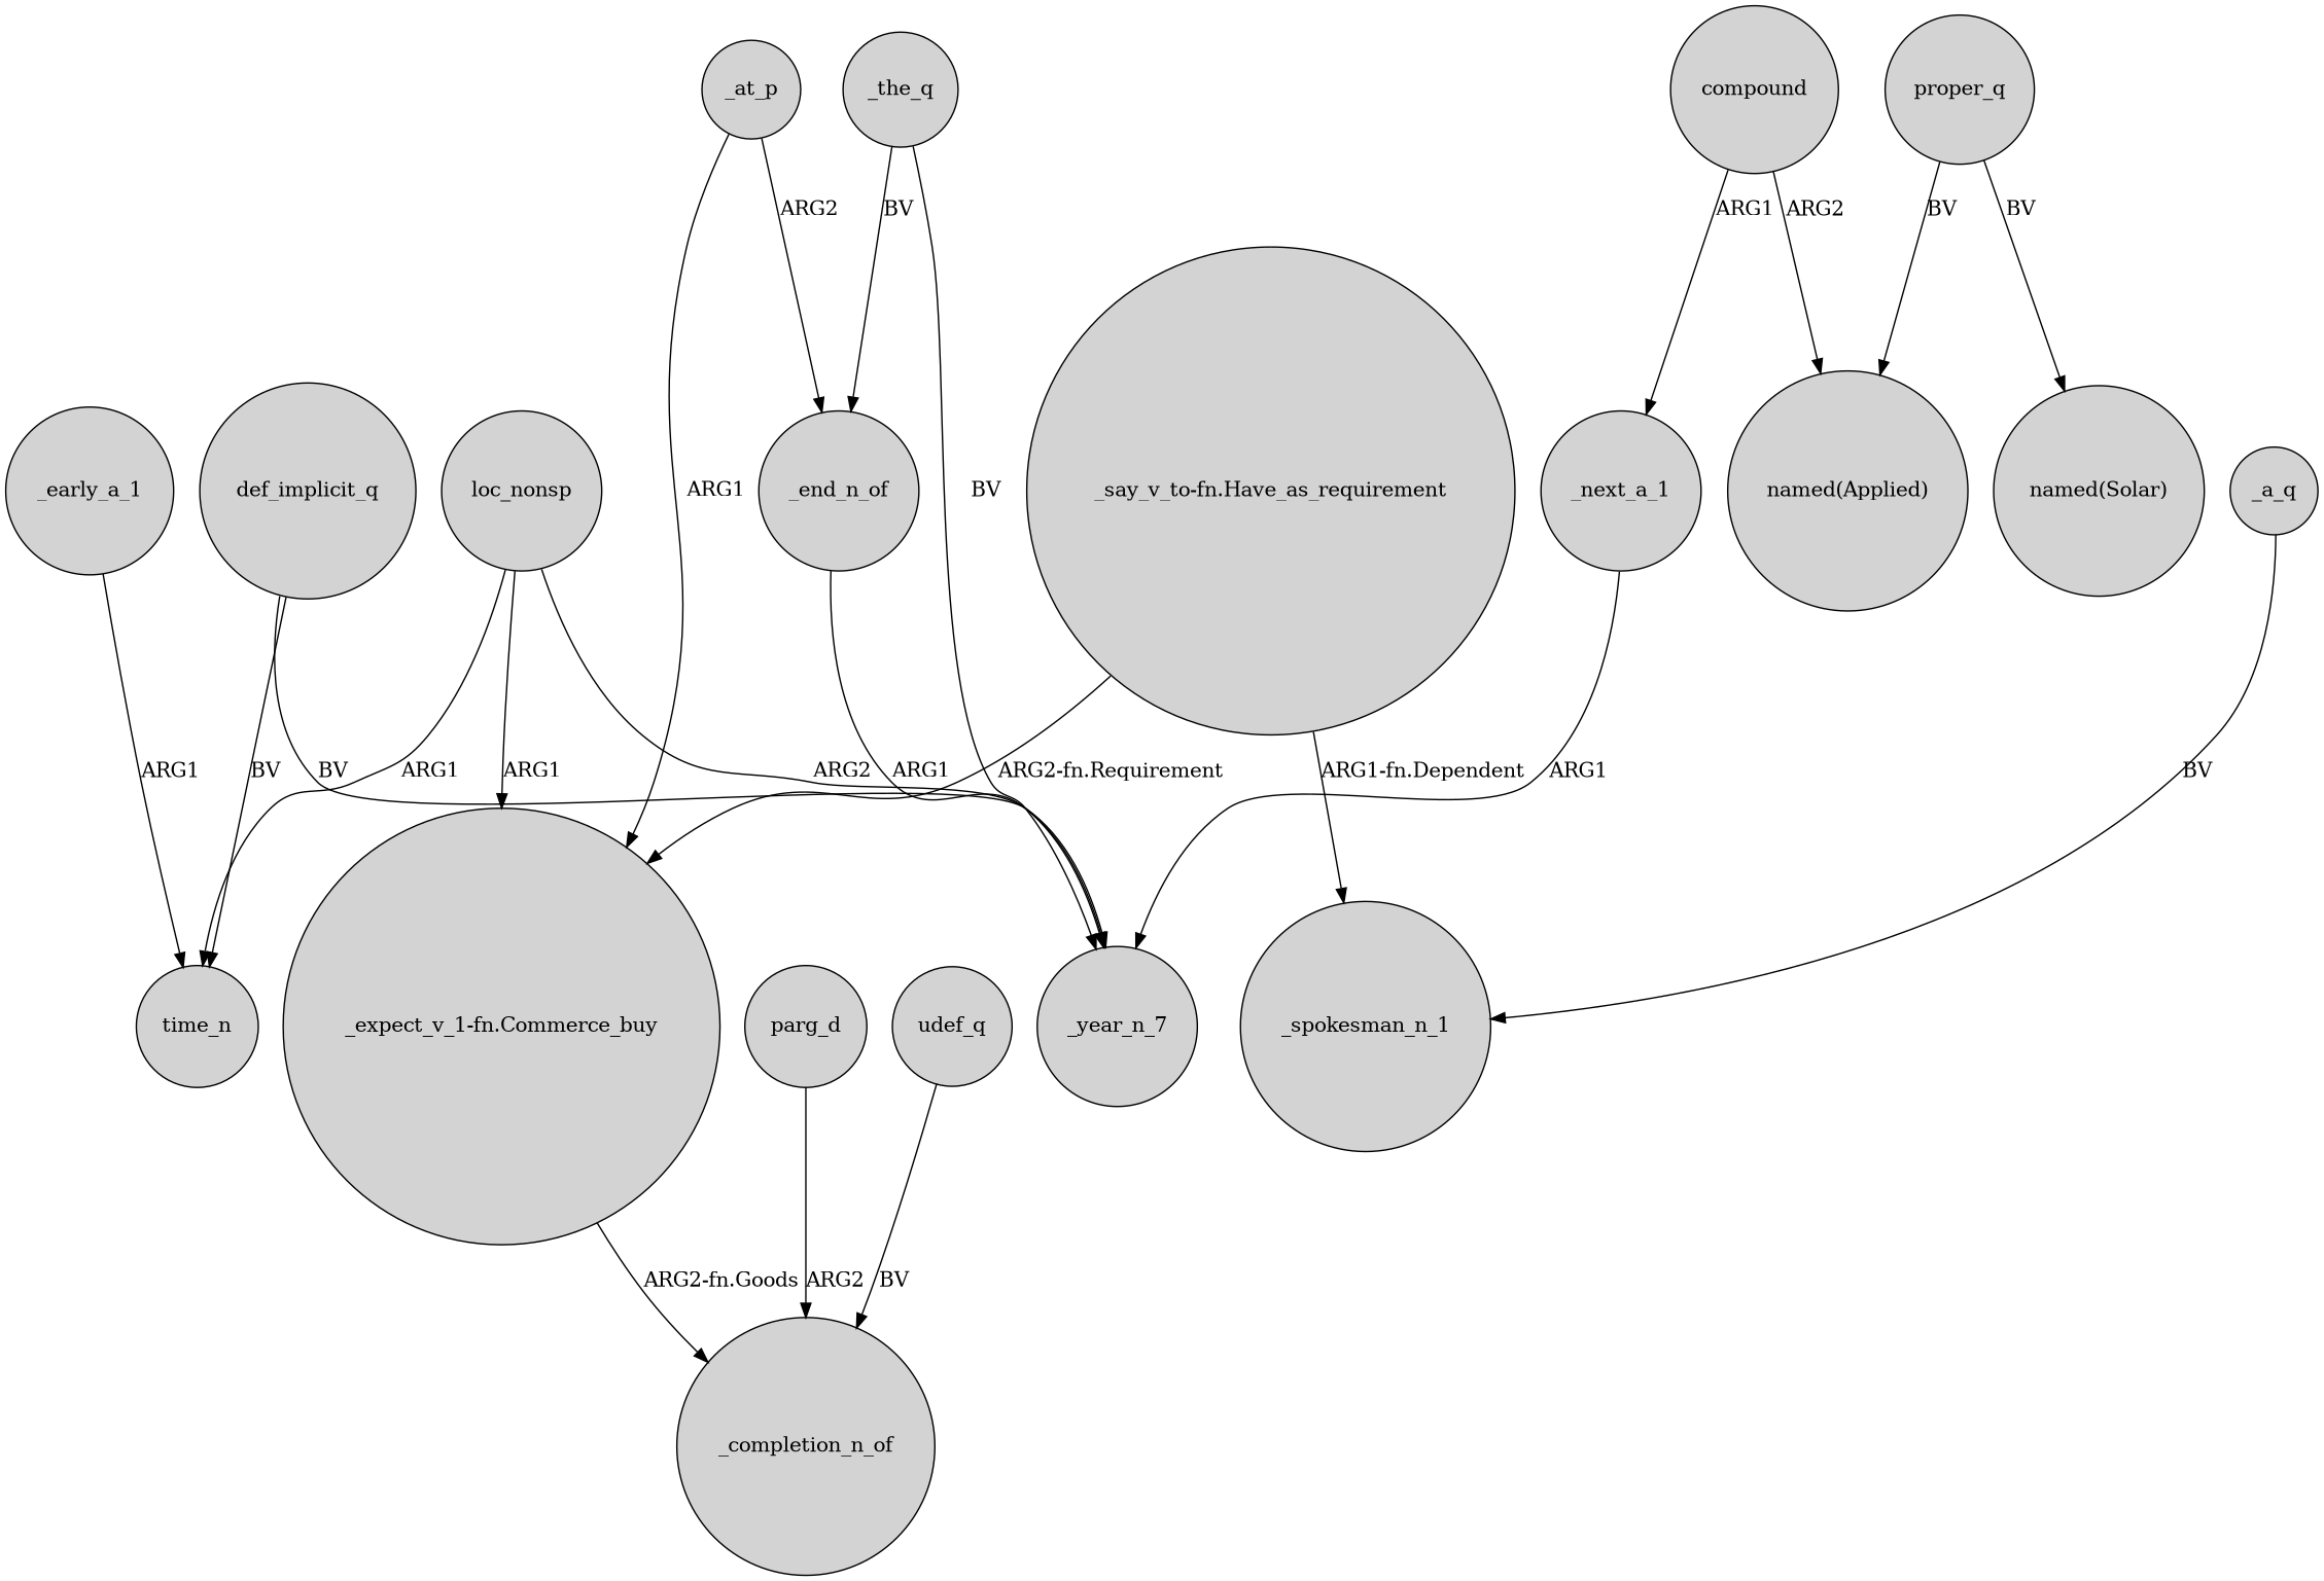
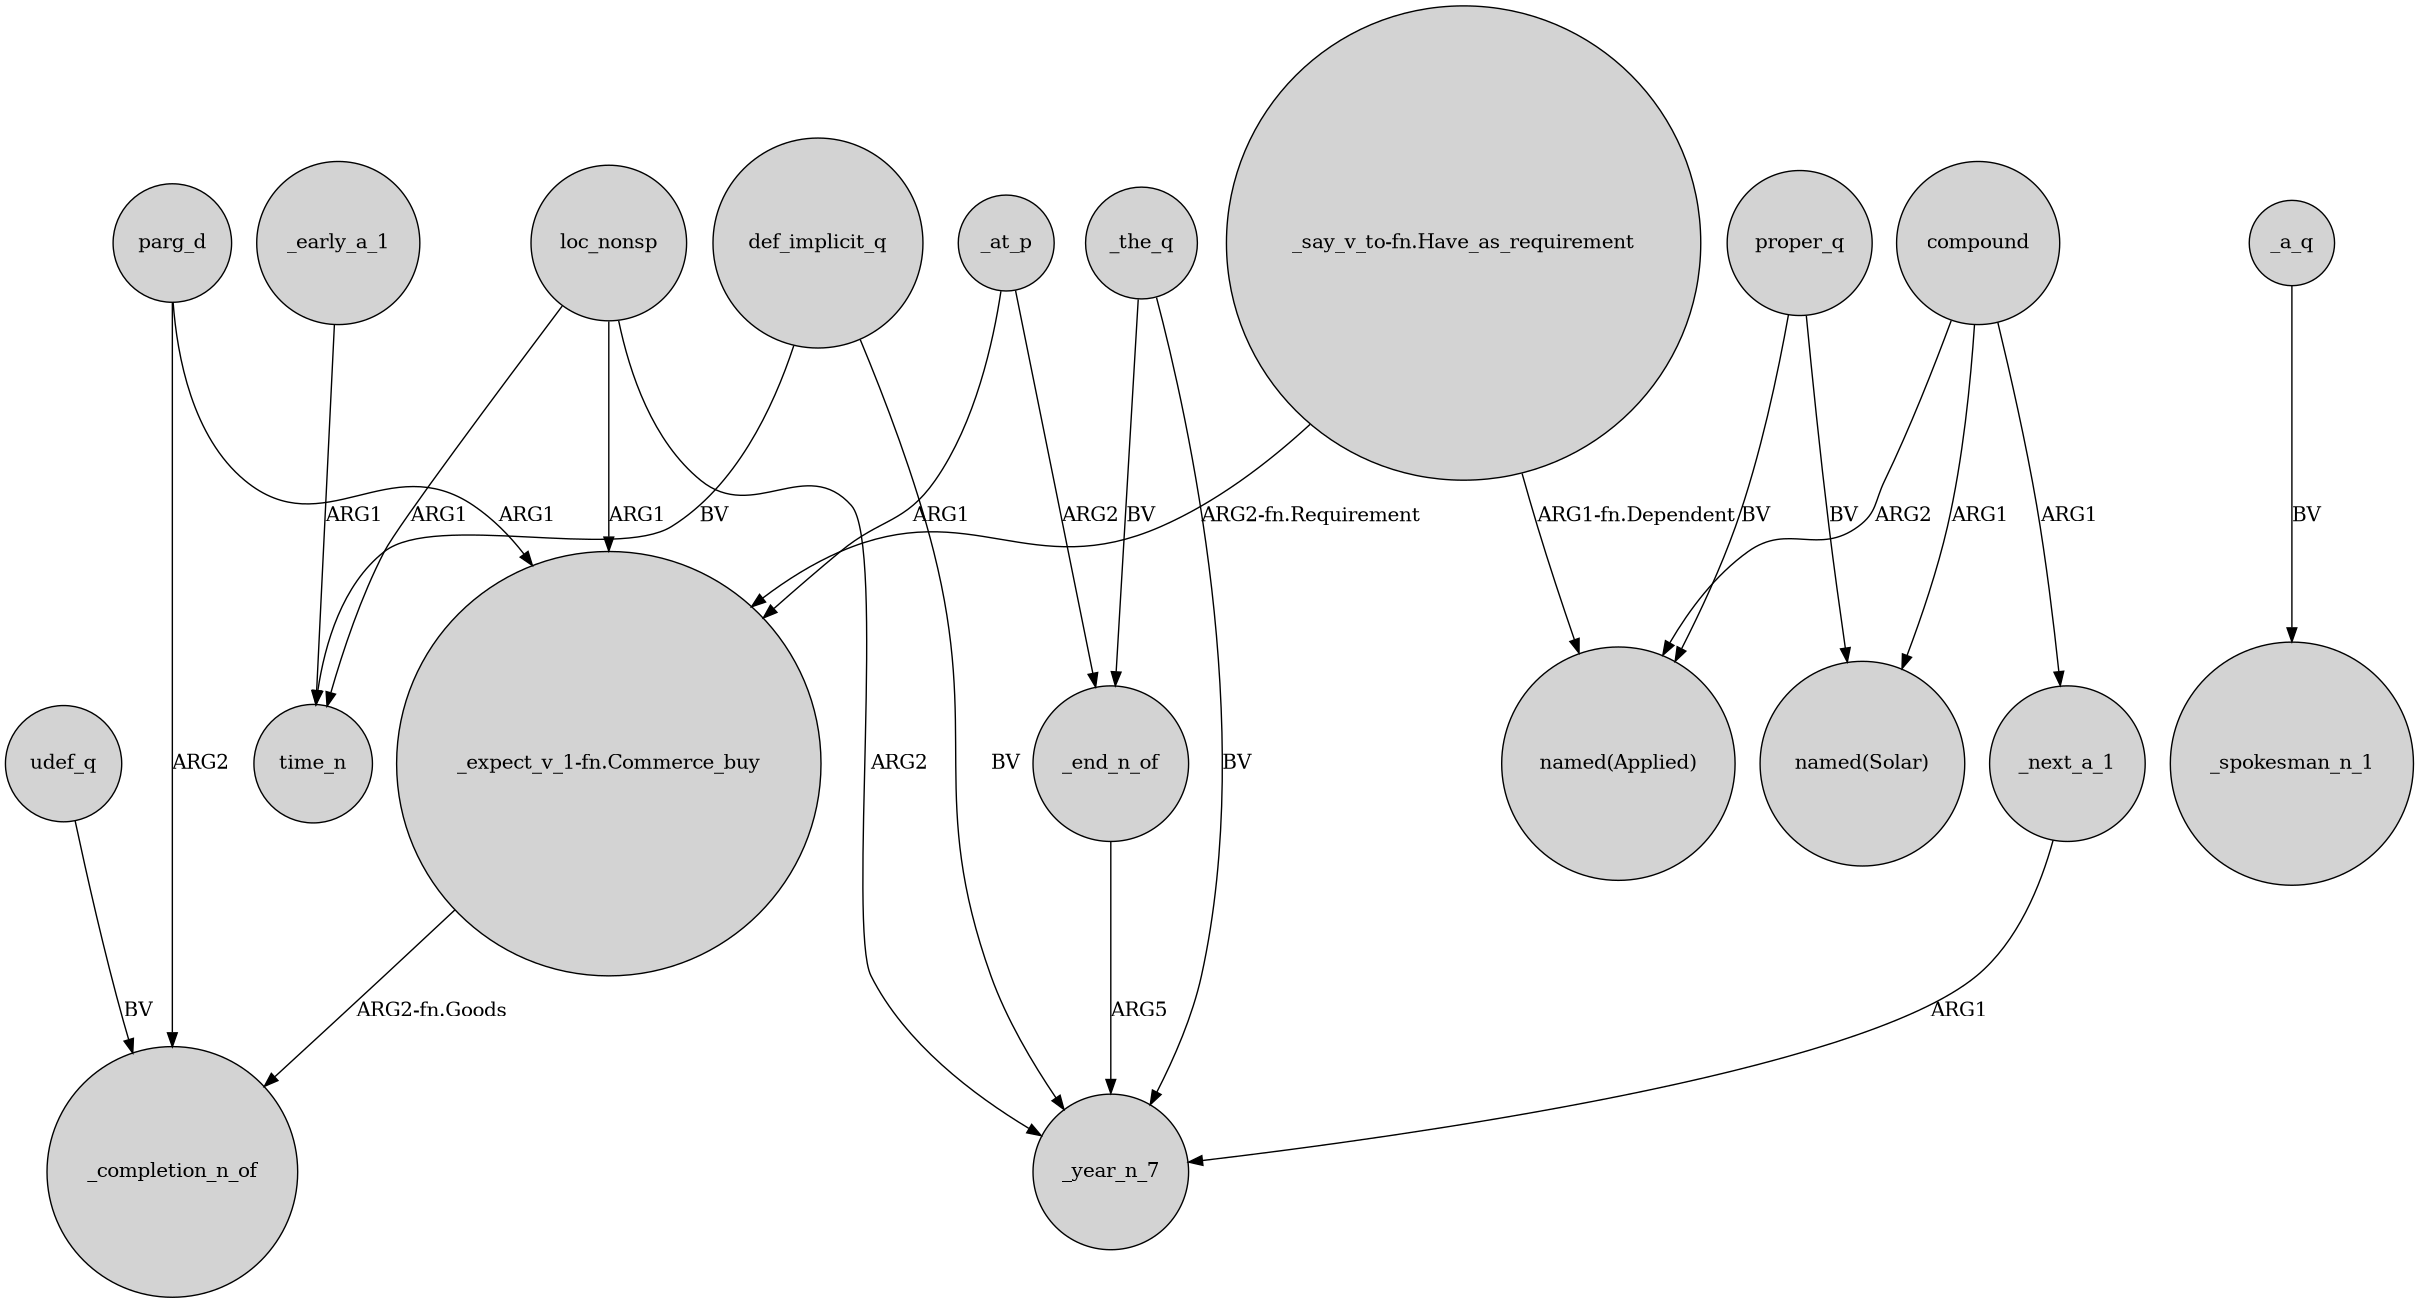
  digraph {
    fontname="DejaVu Serif"
    node [fontname="DejaVu Serif" shape=circle style=filled]
    edge [fontname="DejaVu Serif"]
    _early_a_1
    time_n
    _at_p
    _end_n_of
    "_expect_v_1-fn.Commerce_buy"
    n6 [label=_year_n_7]
    _completion_n_of
    loc_nonsp
    compound
    "named(Solar)"
    "named(Applied)"
    _next_a_1
    def_implicit_q
    proper_q
    "_say_v_to-fn.Have_as_requirement"
    _spokesman_n_1
    parg_d
    _the_q
    udef_q
    _a_q
    _early_a_1 -> time_n [label=ARG1]
    _at_p -> _end_n_of [label=ARG2]
    _at_p -> "_expect_v_1-fn.Commerce_buy" [label=ARG1]
-   _end_n_of -> n6 [label=ARG1]
+   _end_n_of -> n6 [label=ARG5]
    "_expect_v_1-fn.Commerce_buy" -> _completion_n_of [label="ARG2-fn.Goods"]
    loc_nonsp -> time_n [label=ARG1]
    loc_nonsp -> "_expect_v_1-fn.Commerce_buy" [label=ARG1]
    loc_nonsp -> n6 [label=ARG2]
+   compound -> "named(Solar)" [label=ARG1]
    compound -> "named(Applied)" [label=ARG2]
    compound -> _next_a_1 [label=ARG1]
    _next_a_1 -> n6 [label=ARG1]
    def_implicit_q -> time_n [label=BV]
    def_implicit_q -> n6 [label=BV]
    proper_q -> "named(Solar)" [label=BV]
    proper_q -> "named(Applied)" [label=BV]
    "_say_v_to-fn.Have_as_requirement" -> "_expect_v_1-fn.Commerce_buy" [label="ARG2-fn.Requirement"]
-   "_say_v_to-fn.Have_as_requirement" -> _spokesman_n_1 [label="ARG1-fn.Dependent"]
+   "_say_v_to-fn.Have_as_requirement" -> "named(Applied)" [label="ARG1-fn.Dependent"]
+   parg_d -> "_expect_v_1-fn.Commerce_buy" [label=ARG1]
    parg_d -> _completion_n_of [label=ARG2]
    _the_q -> _end_n_of [label=BV]
    _the_q -> n6 [label=BV]
    udef_q -> _completion_n_of [label=BV]
    _a_q -> _spokesman_n_1 [label=BV]
  }
